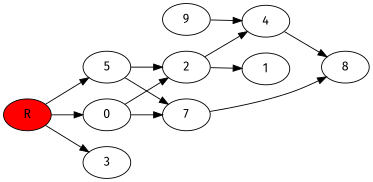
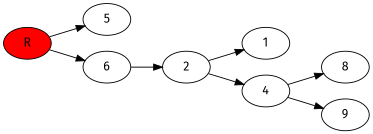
  digraph {
    fontname="Fira Sans"
    rankdir=LR
    node [fontname="Fira Sans"]
    edge [fontname="Fira Sans"]
    2
    1
    4
    8
    9
    5
-   7
-   6 [label=0]
+   6
    R [fillcolor="#ff0000" style=filled]
-   3
    2 -> 1
    2 -> 4
    4 -> 8
-   9 -> 4
-   5 -> 2
-   5 -> 7
-   7 -> 8
+   4 -> 9
    6 -> 2
-   6 -> 7
    R -> 5
    R -> 6
-   R -> 3
  }
